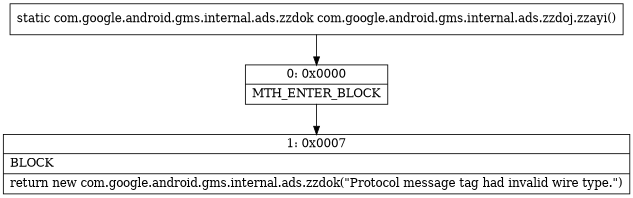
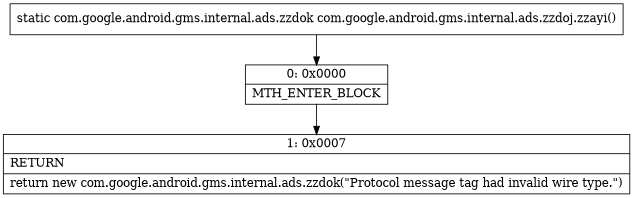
  digraph {
    node [shape=record]
    n1 [label="{0\:\ 0x0000|MTH_ENTER_BLOCK\l}"]
-   n2 [label="{1\:\ 0x0007|BLOCK\l|return new com.google.android.gms.internal.ads.zzdok(\"Protocol message tag had invalid wire type.\")\l}"]
+   n2 [label="{1\:\ 0x0007|RETURN\l|return new com.google.android.gms.internal.ads.zzdok(\"Protocol message tag had invalid wire type.\")\l}"]
    n3 [label="{static com.google.android.gms.internal.ads.zzdok com.google.android.gms.internal.ads.zzdoj.zzayi() }"]
    n1 -> n2
    n3 -> n1
  }
